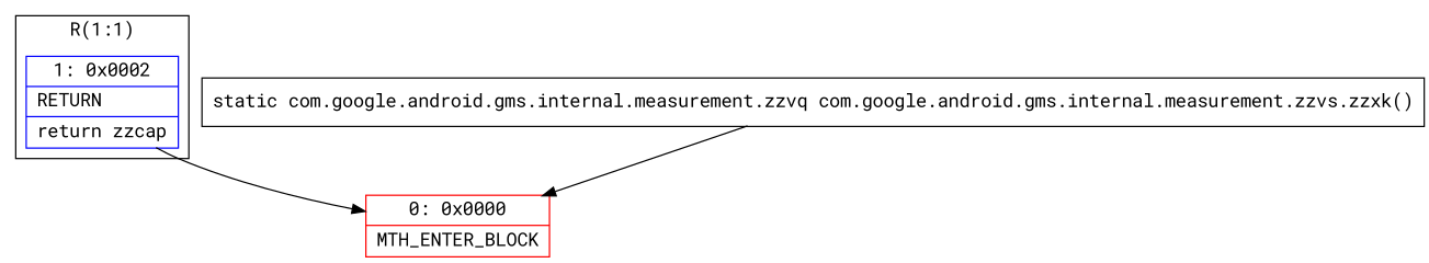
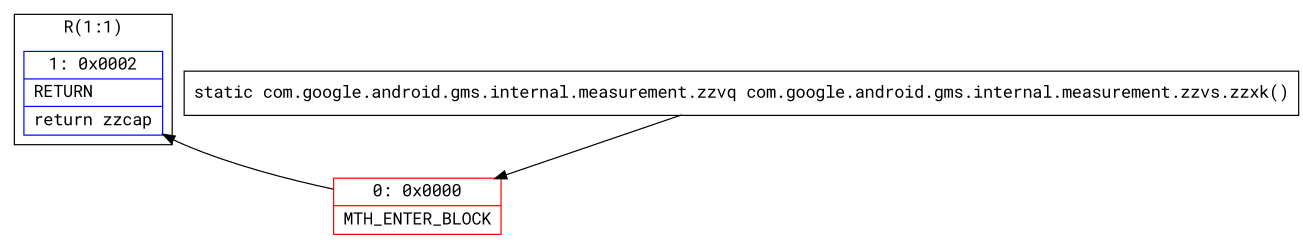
  digraph {
    fontname="Roboto Mono"
    node [shape=record fontname="Roboto Mono"]
    edge [fontname="Roboto Mono"]
    n1 [color=blue label="{1\:\ 0x0002|RETURN\l|return zzcap\l}"]
    n2 [color=red label="{0\:\ 0x0000|MTH_ENTER_BLOCK\l}"]
    n3 [label="{static com.google.android.gms.internal.measurement.zzvq com.google.android.gms.internal.measurement.zzvs.zzxk() }"]
    subgraph cluster_1 {
      label="R(1:1)"
      n1
    }
-   n1 -> n2
+   n2 -> n1
    n3 -> n2
  }
